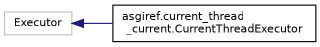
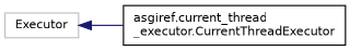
  digraph {
    rankdir=LR
    node [fillcolor=white fontname=Helvetica fontsize=10 shape=record style=filled]
    n1 [color=grey75 height=0.2 label=Executor width=0.4]
-   n2 [color=black height=0.2 label="asgiref.current_thread\l_current.CurrentThreadExecutor" width=0.4]
+   n2 [color=black height=0.2 label="asgiref.current_thread\l_executor.CurrentThreadExecutor" width=0.4]
    n1 -> n2 [color=midnightblue dir=back fontname=Helvetica fontsize=10 labelfontname=Helvetica labelfontsize=10 style=solid]
  }
